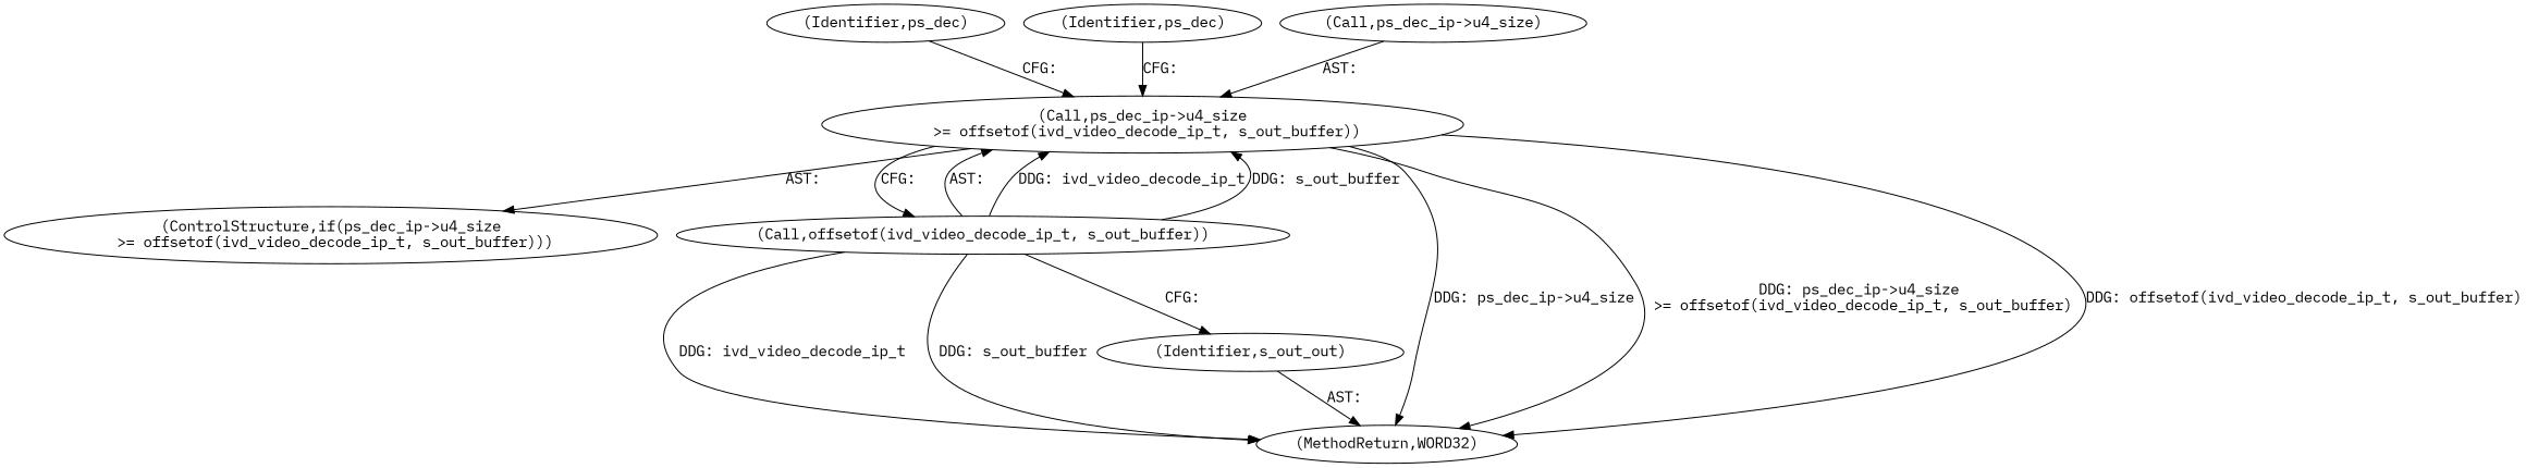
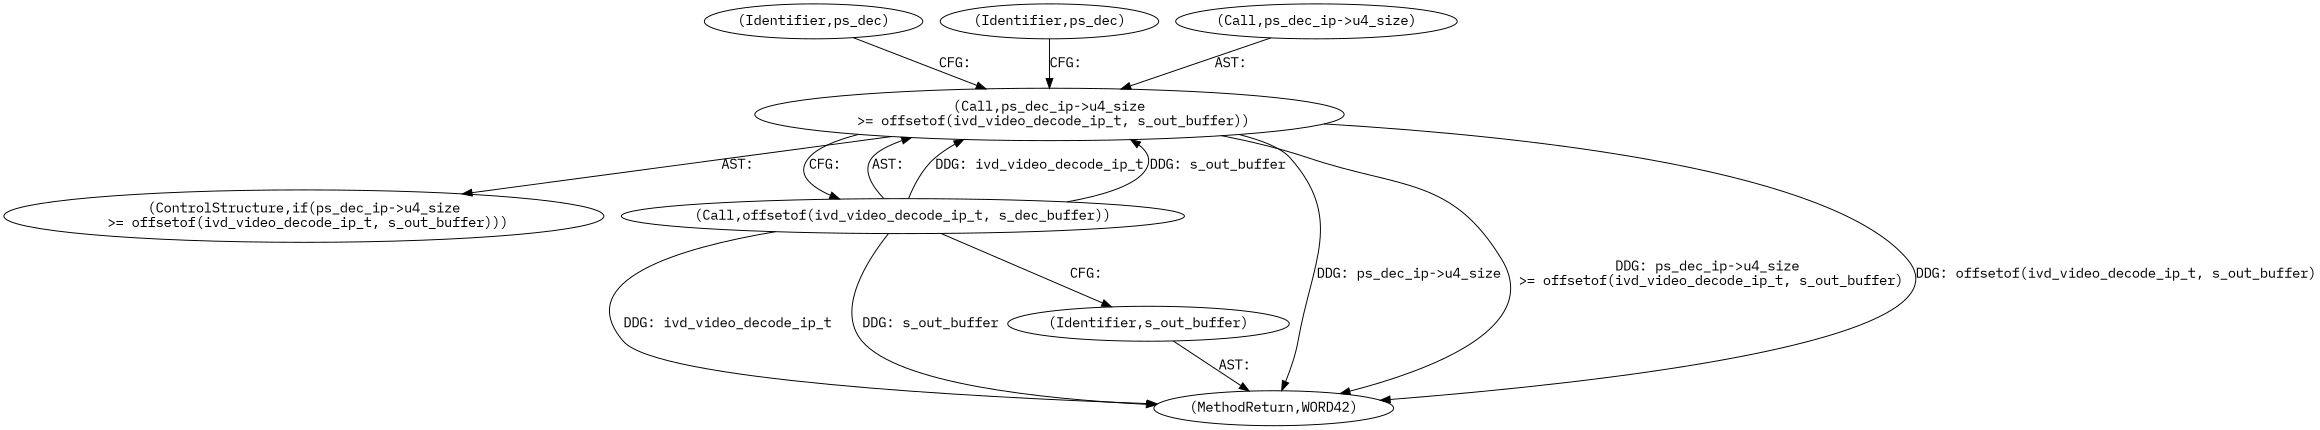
  digraph {
    fontname="IBM Plex Mono"
    node [fontname="IBM Plex Mono"]
    edge [fontname="IBM Plex Mono"]
    n1 [label="(Call,ps_dec_ip->u4_size\n >= offsetof(ivd_video_decode_ip_t, s_out_buffer))"]
-   n2 [label="(Call,offsetof(ivd_video_decode_ip_t, s_out_buffer))"]
+   n2 [label="(Call,offsetof(ivd_video_decode_ip_t, s_dec_buffer))"]
    n3 [label="(ControlStructure,if(ps_dec_ip->u4_size\n >= offsetof(ivd_video_decode_ip_t, s_out_buffer)))"]
-   n4 [label="(MethodReturn,WORD32)"]
-   n5 [label="(Identifier,s_out_out)"]
+   n4 [label="(MethodReturn,WORD42)"]
+   n5 [label="(Identifier,s_out_buffer)"]
    n6 [label="(Identifier,ps_dec)"]
    n7 [label="(Identifier,ps_dec)"]
    n8 [label="(Call,ps_dec_ip->u4_size)"]
    n1 -> n2 [label="CFG: "]
    n1 -> n3 [label="AST: "]
    n1 -> n4 [label="DDG: ps_dec_ip->u4_size"]
    n1 -> n4 [label="DDG: ps_dec_ip->u4_size\n >= offsetof(ivd_video_decode_ip_t, s_out_buffer)"]
    n1 -> n4 [label="DDG: offsetof(ivd_video_decode_ip_t, s_out_buffer)"]
    n2 -> n1 [label="AST: "]
    n2 -> n1 [label="DDG: ivd_video_decode_ip_t"]
    n2 -> n1 [label="DDG: s_out_buffer"]
    n2 -> n4 [label="DDG: ivd_video_decode_ip_t"]
    n2 -> n4 [label="DDG: s_out_buffer"]
    n2 -> n5 [label="CFG: "]
    n5 -> n4 [label="AST: "]
    n6 -> n1 [label="CFG: "]
    n7 -> n1 [label="CFG: "]
    n8 -> n1 [label="AST: "]
  }
